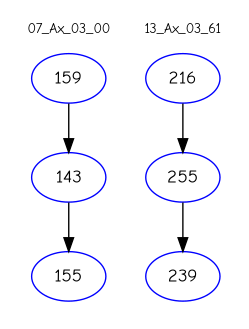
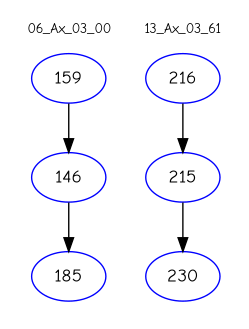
  digraph {
    fontname="Comic Neue"
    node [color=blue fontname="Comic Neue"]
    edge [color=black fontname="Comic Neue"]
    n1 [label=159]
-   n2 [label=143]
-   n3 [label=155]
+   n2 [label=146]
+   n3 [label=185]
    n4 [label=216]
-   n5 [label=255]
-   n6 [label=239]
+   n5 [label=215]
+   n6 [label=230]
    subgraph cluster_1 {
      color=white
      fontsize=10
-     label="07_Ax_03_00"
+     label="06_Ax_03_00"
      n1
      n2
      n3
    }
    subgraph cluster_2 {
      color=white
      fontsize=10
      label="13_Ax_03_61"
      n4
      n5
      n6
    }
    n1 -> n2
    n2 -> n3
    n4 -> n5
    n5 -> n6
  }
